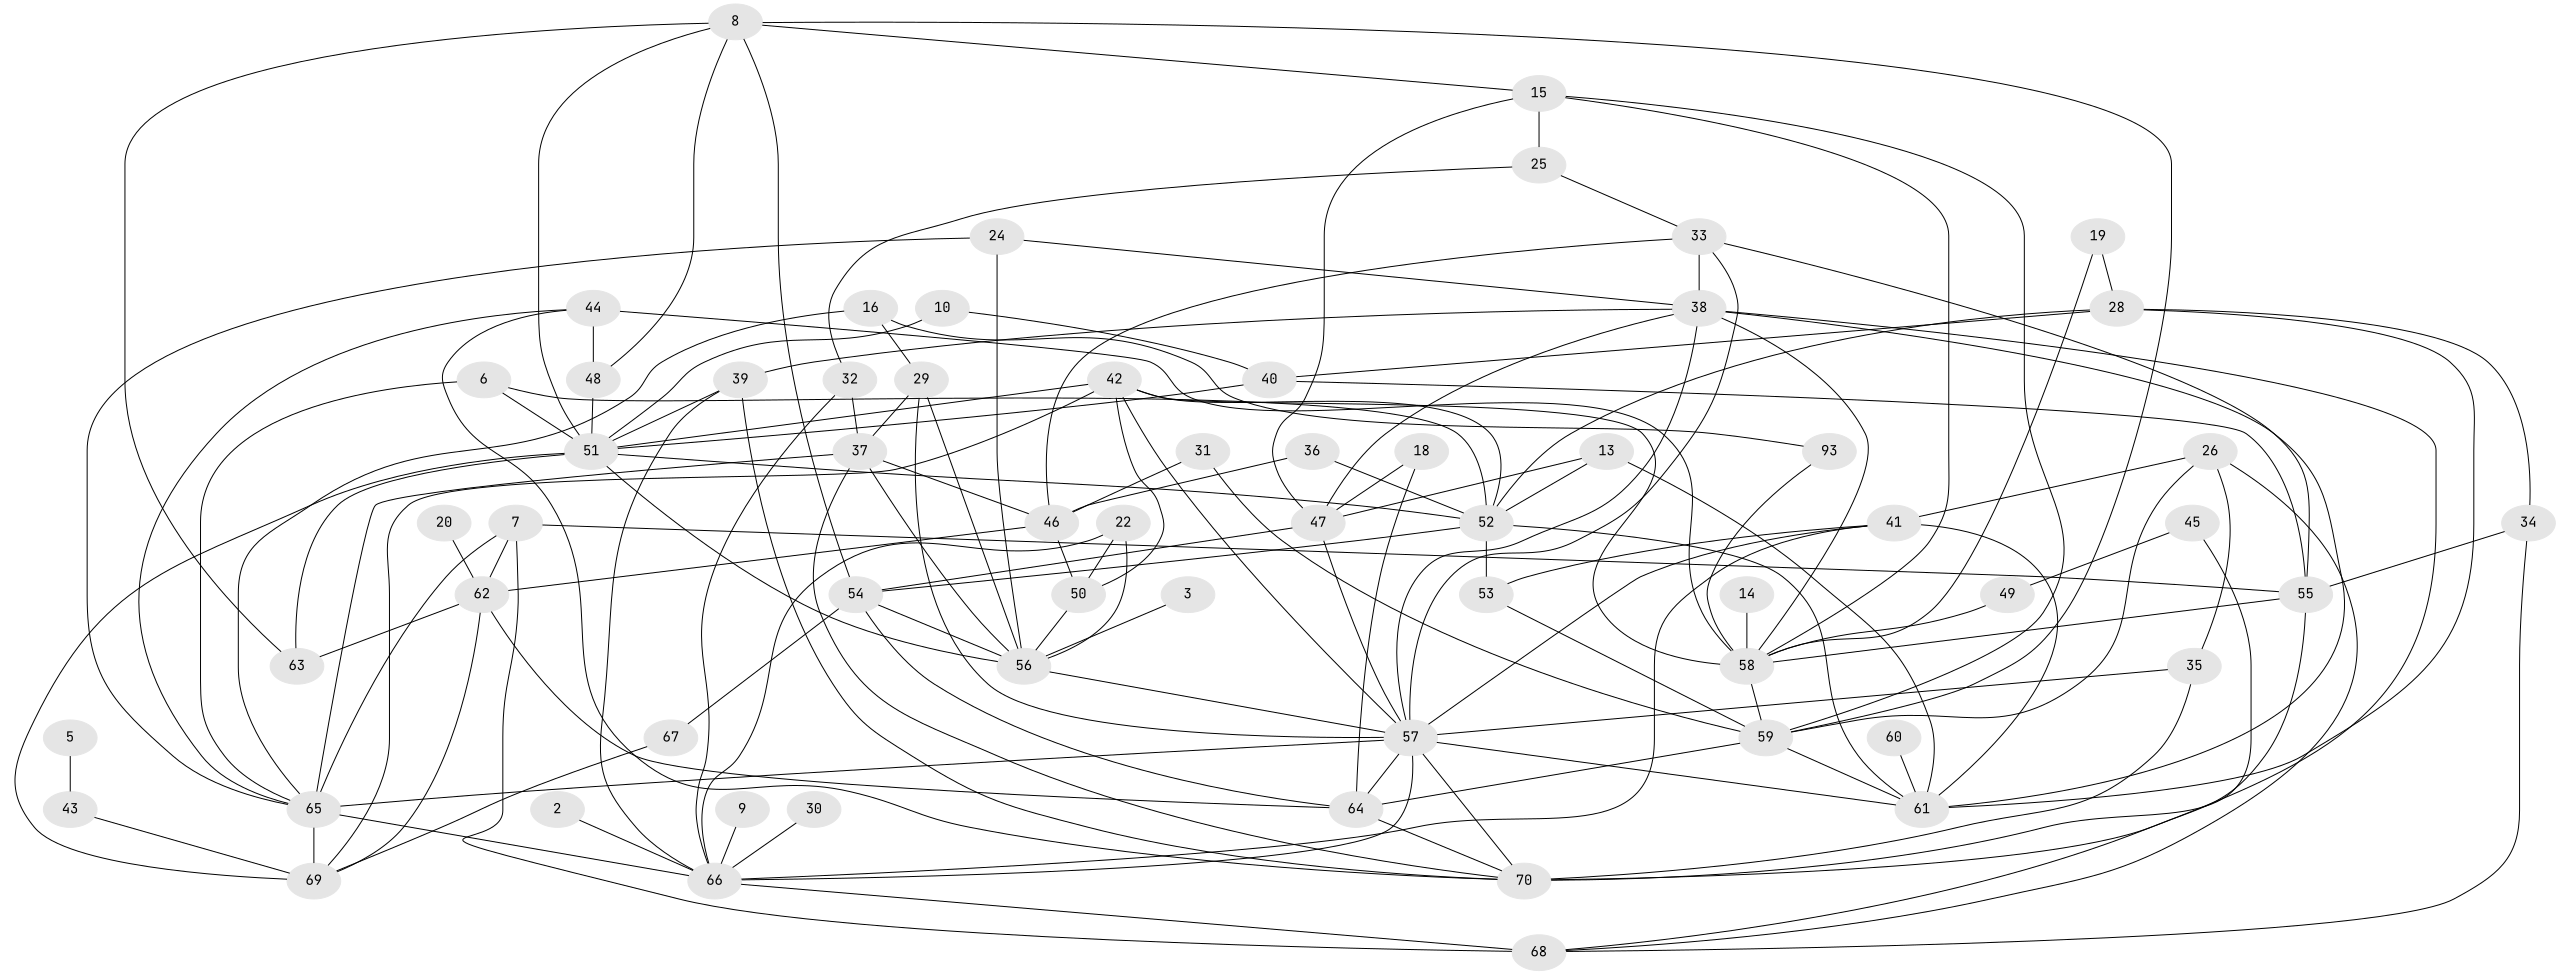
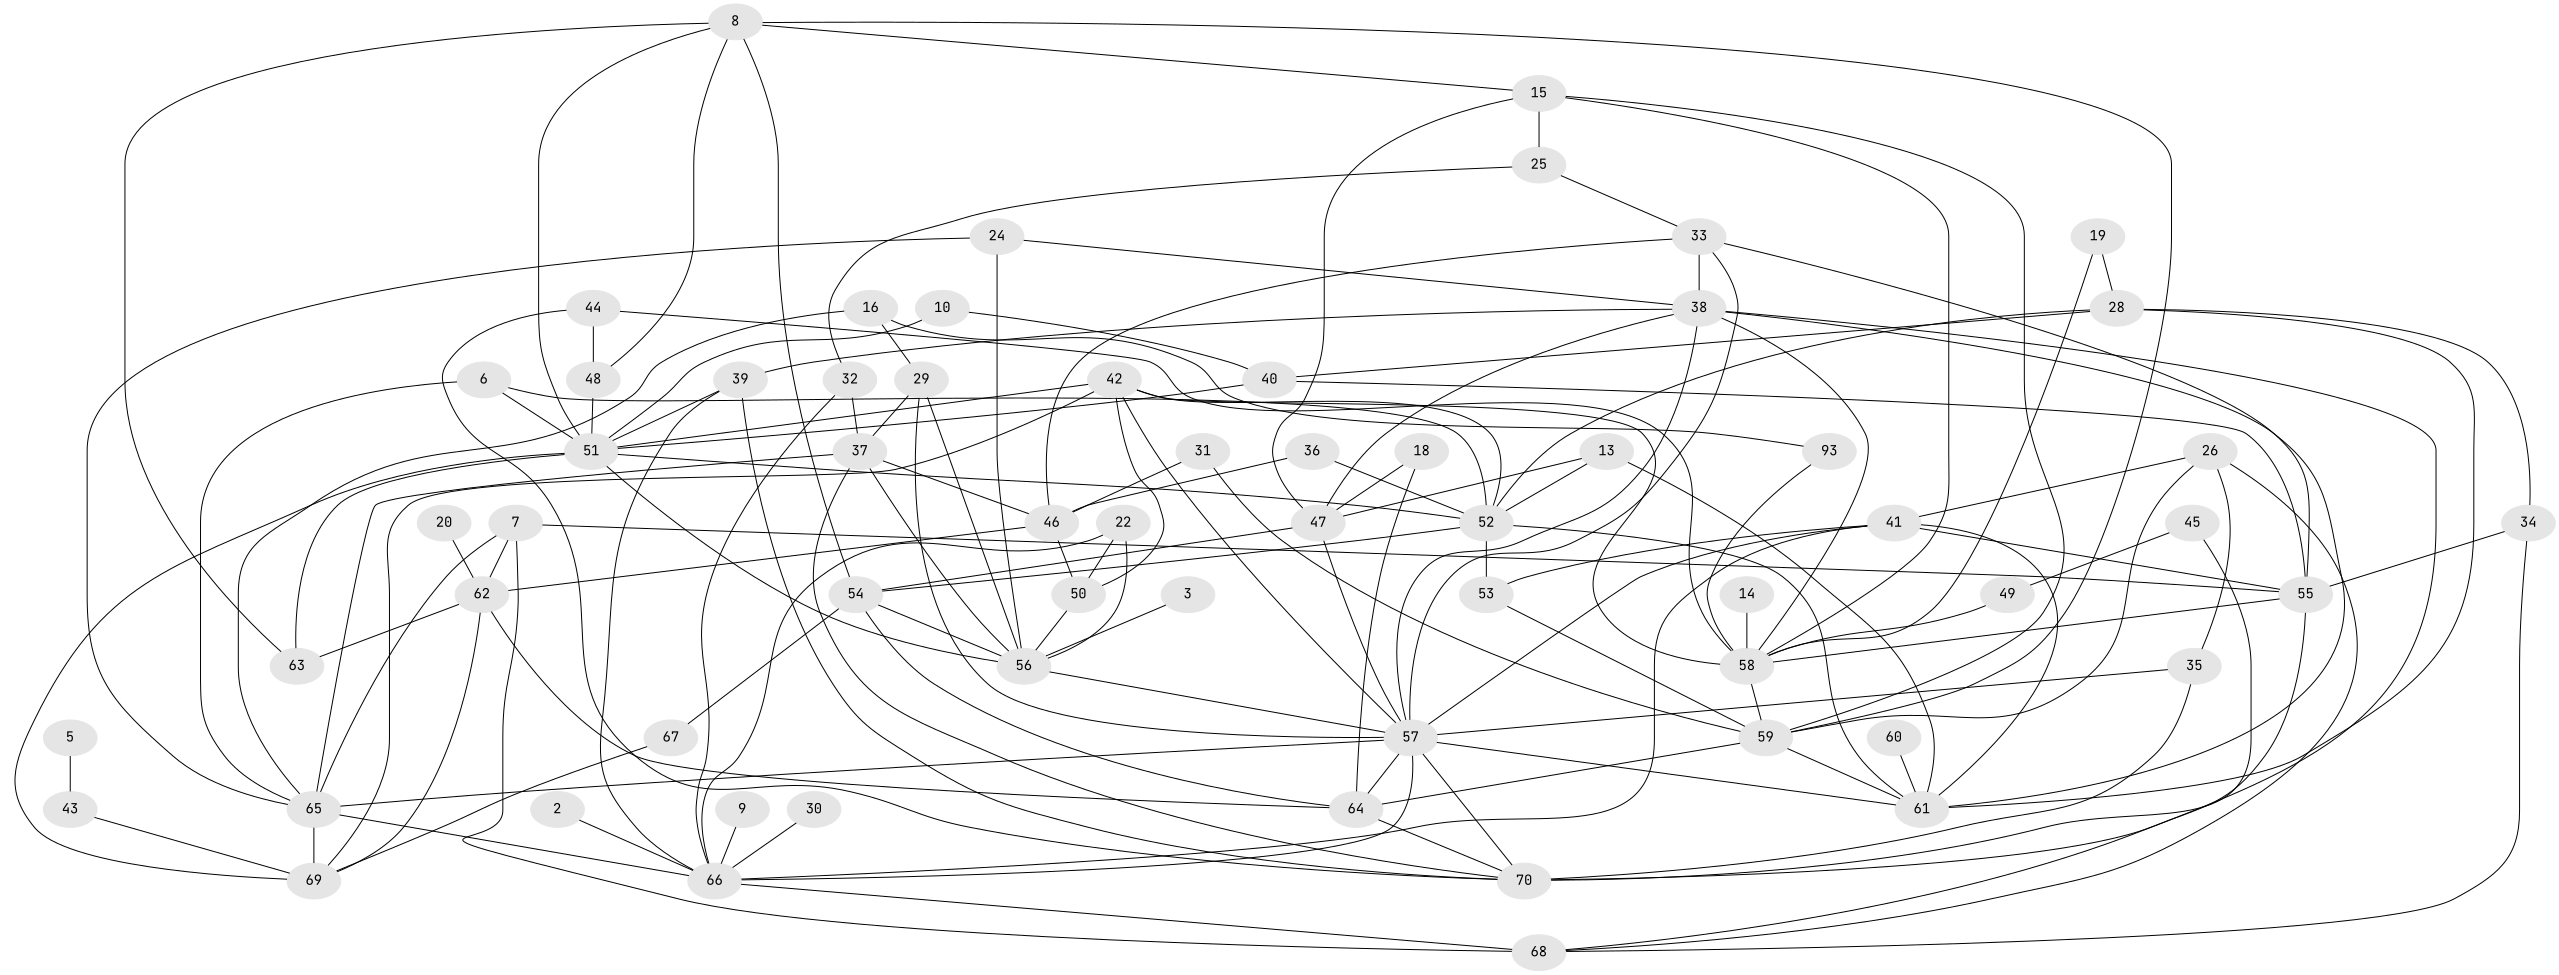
  graph {
    fontname="JetBrains Mono"
    node [color=gray90 fontname="JetBrains Mono" style=filled]
    edge [fontname="JetBrains Mono" weight=1.0]
    2
    66
    68
    3
    56
    57
    5
    43
    69
    6
    51
    52
    65
    63
    54
    61
    53
    7
    55
    62
    58
    64
    8
    15
    48
    59
    47
    25
    67
    9
    10
    40
    13
    14
    32
    33
    16
    n38 [label=93]
    29
    37
    18
    70
    19
    28
    34
    20
    22
    50
    24
    38
    39
    46
    26
    35
    41
    30
    31
    36
    42
    44
    45
    49
    60
    2 -- 66
    66 -- 68 [weight=2.0]
    3 -- 56
    56 -- 57
    57 -- 66
    57 -- 65
    57 -- 61
    57 -- 64
    57 -- 70
    5 -- 43 [weight=2.0]
    43 -- 69
    6 -- 51
    6 -- 52
    6 -- 65
    51 -- 56
    51 -- 69 [weight=2.0]
    51 -- 52
    51 -- 63 [weight=2.0]
    52 -- 54
    52 -- 61
    52 -- 53
    65 -- 66 [weight=2.0]
    65 -- 69
    54 -- 56
    54 -- 64
    54 -- 67
    53 -- 59
    7 -- 68
    7 -- 65
    7 -- 55
    7 -- 62 [weight=2.0]
    55 -- 68
    55 -- 58 [weight=2.0]
    62 -- 69
    62 -- 63
    62 -- 64
    58 -- 59
    64 -- 70
    8 -- 51
    8 -- 63
    8 -- 54
    8 -- 15
    8 -- 48
    8 -- 59
    15 -- 58
    15 -- 59
    15 -- 47
    15 -- 25
    48 -- 51
    59 -- 61
    59 -- 64
    47 -- 57 [weight=2.0]
    47 -- 54
    25 -- 32
    25 -- 33
    67 -- 69
    9 -- 66
    10 -- 51
    10 -- 40
    40 -- 51
    40 -- 55
    13 -- 52
    13 -- 61
    13 -- 47
    14 -- 58
    32 -- 66
    32 -- 37
    33 -- 57
    33 -- 55
    33 -- 38
    33 -- 46
    16 -- 65
    16 -- n38
    16 -- 29
    n38 -- 58
    29 -- 56
    29 -- 57
    29 -- 37
    37 -- 56
    37 -- 65
    37 -- 70
    37 -- 46
    18 -- 64
    18 -- 47
    19 -- 58
    19 -- 28
    28 -- 52
    28 -- 61
    28 -- 40
    28 -- 34
    34 -- 68
    34 -- 55
    20 -- 62
    22 -- 66
    22 -- 56
    22 -- 50
    50 -- 56
    24 -- 56
    24 -- 65
    24 -- 38
    38 -- 57
    38 -- 61
    38 -- 58
    38 -- 47
    38 -- 70
    38 -- 39
    39 -- 66
    39 -- 51
    39 -- 70
    46 -- 62
    46 -- 50
    26 -- 68
    26 -- 59
    26 -- 35
    26 -- 41
    35 -- 57
    35 -- 70
    41 -- 66
    41 -- 57
    41 -- 61
    41 -- 53
+   41 -- 55
    30 -- 66
    31 -- 59
    31 -- 46
    36 -- 52
    36 -- 46
    42 -- 57
    42 -- 69
    42 -- 51
    42 -- 52
    42 -- 58
    42 -- 50
-   44 -- 65
    44 -- 58
    44 -- 48
    44 -- 70
    45 -- 70
    45 -- 49
    49 -- 58
    60 -- 61
  }
